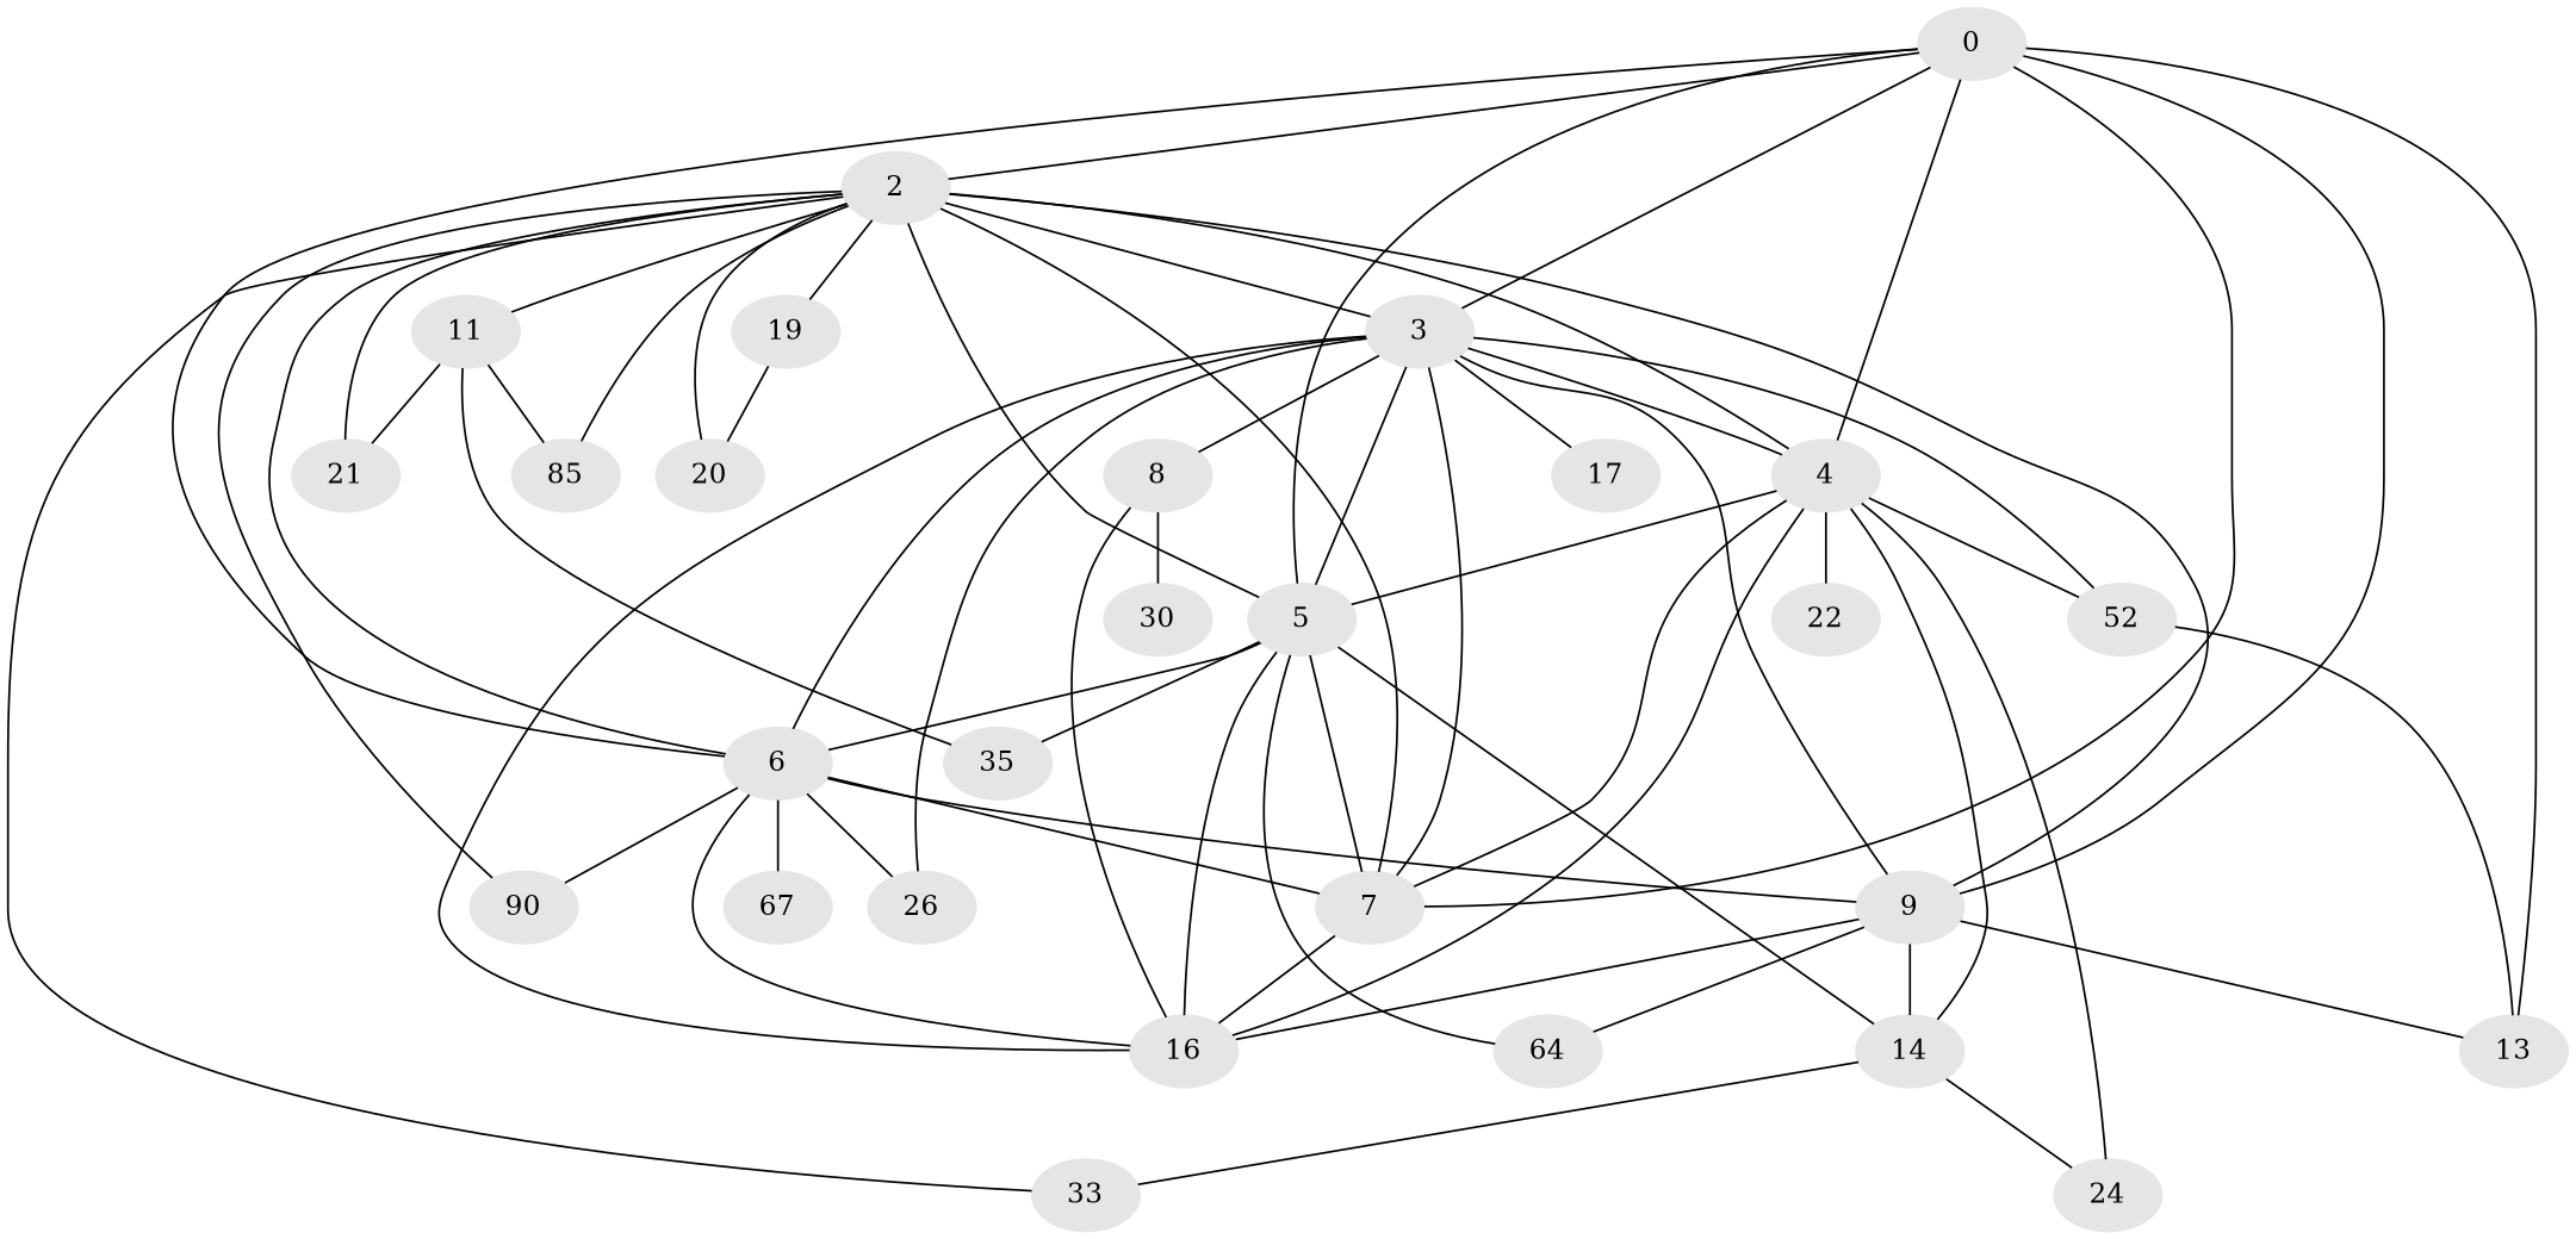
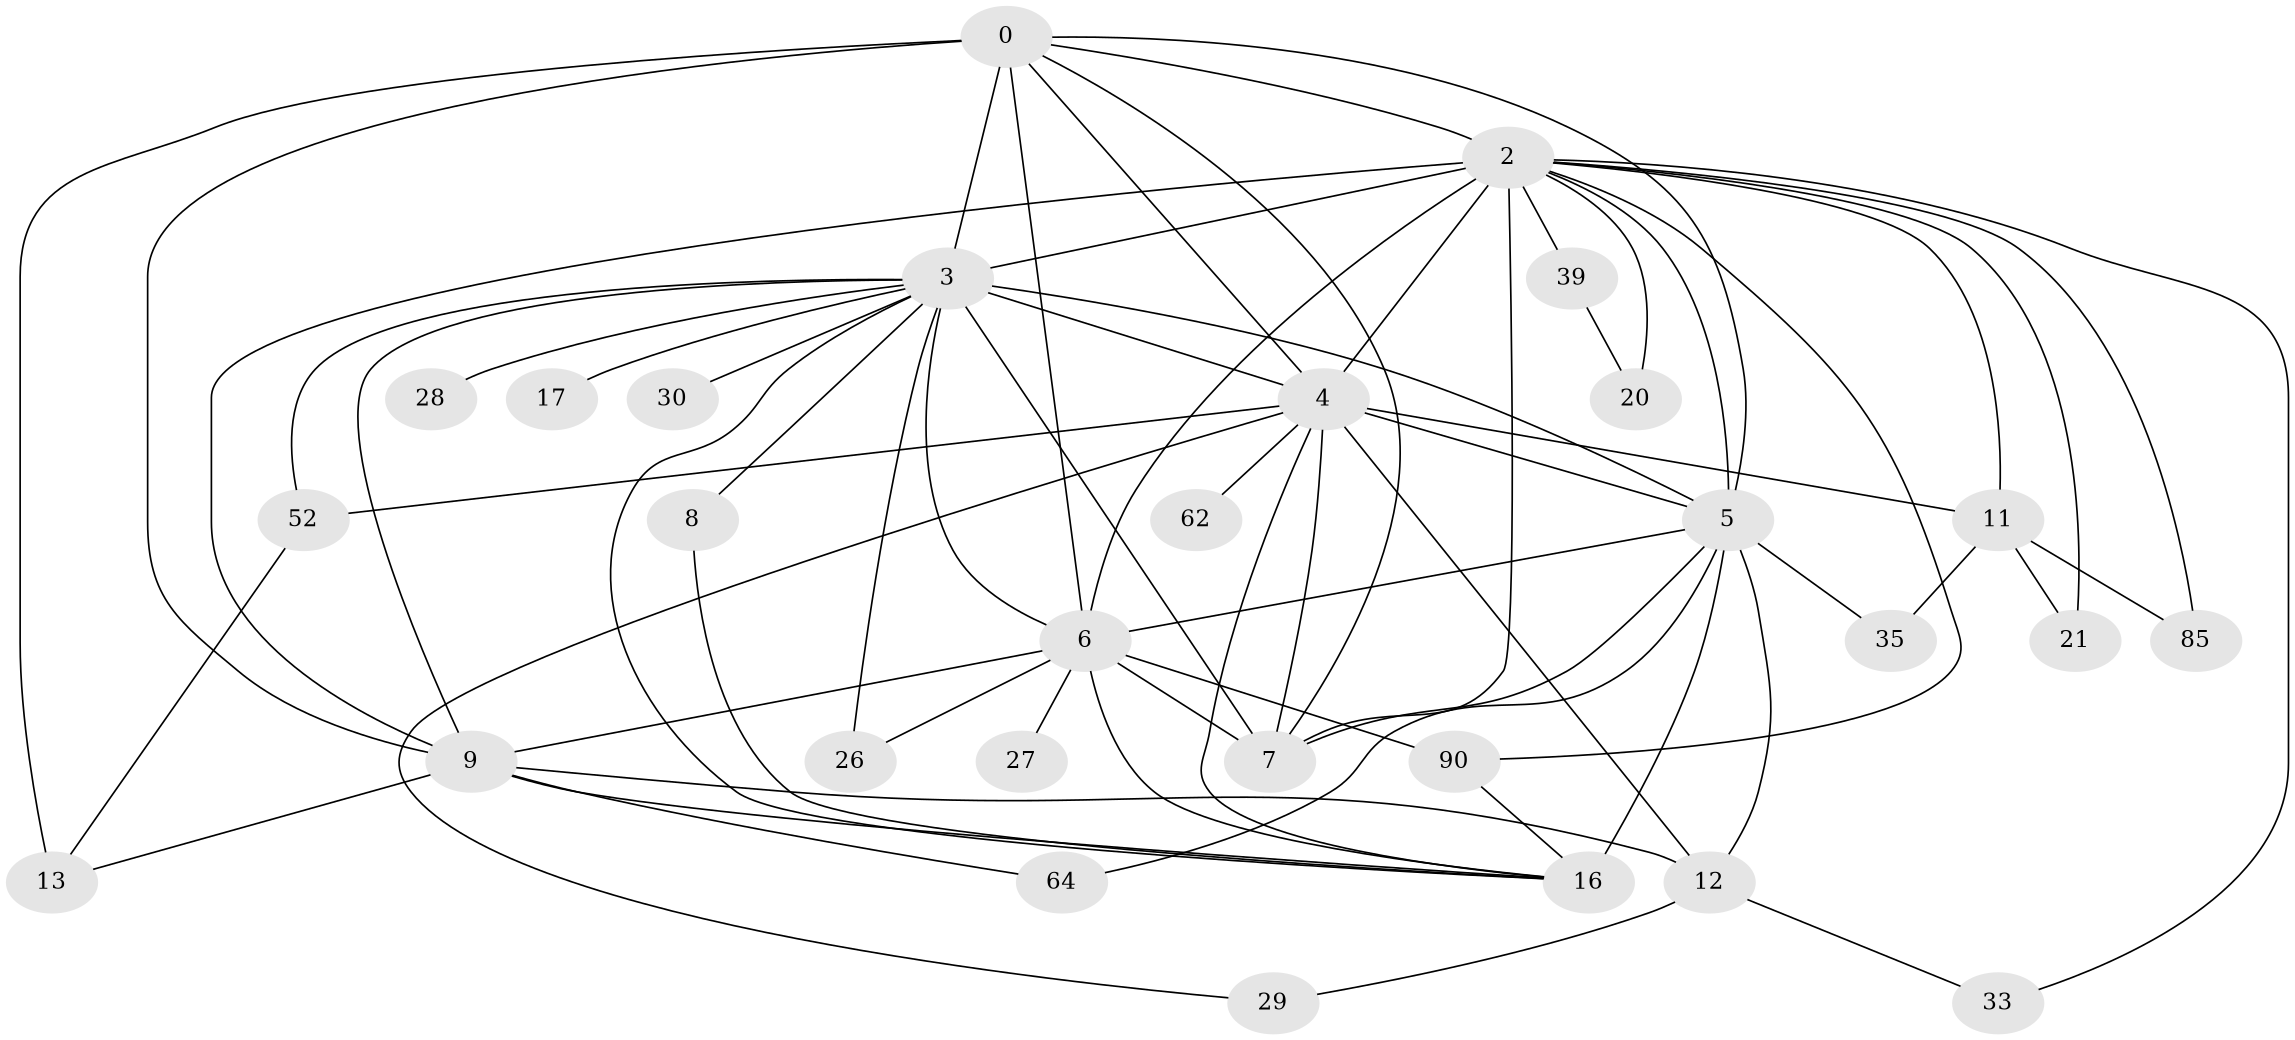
  graph {
    node [color=gray90 style=filled]
    edge [weight=1.0]
    n1 [label=0]
    2
    3
    4
    5
    6
    7
    9
    13
    n10 [label=90]
    11
    n12 [label=85]
-   19
+   19 [label=39]
    20
    21
    n16 [label=33]
    16
+   28
    8
    n20 [label=52]
    17
    26
    30
-   14
-   22
-   29 [label=24]
+   14 [label=12]
+   22 [label=62]
+   29
    n27 [label=64]
    n28 [label=35]
-   27 [label=67]
+   27
    n1 -- 2 [weight=2.0]
    n1 -- 3 [weight=3.0]
    n1 -- 4
    n1 -- 5 [weight=2.0]
    n1 -- 6
    n1 -- 7 [weight=2.0]
    n1 -- 9 [weight=3.0]
    n1 -- 13 [weight=2.0]
    2 -- 3 [weight=4.0]
    2 -- 4 [weight=2.0]
    2 -- 5 [weight=4.0]
    2 -- 6 [weight=3.0]
    2 -- 7 [weight=2.0]
    2 -- 9
    2 -- n10
    2 -- 11
    2 -- n12
    2 -- 19
    2 -- 20
    2 -- 21
    2 -- n16
    3 -- 4 [weight=2.0]
    3 -- 5 [weight=4.0]
    3 -- 6 [weight=3.0]
    3 -- 7 [weight=2.0]
    3 -- 9
    3 -- 16
+   3 -- 28
    3 -- 8
    3 -- n20
    3 -- 17
    3 -- 26
-   8 -- 30
+   3 -- 30
    4 -- 5 [weight=2.0]
    4 -- 7 [weight=2.0]
+   4 -- 11
    4 -- 16
    4 -- n20
    4 -- 14 [weight=2.0]
    4 -- 22
    4 -- 29
    5 -- 6 [weight=4.0]
    5 -- 7 [weight=2.0]
    5 -- 16 [weight=7.0]
    5 -- 14 [weight=2.0]
    5 -- n27
    5 -- n28
    6 -- 7 [weight=9.0]
    6 -- 9
    6 -- n10
    6 -- 16
    6 -- 26
    6 -- 27
    9 -- 13
    9 -- 16
    9 -- 14
    9 -- n27
-   7 -- 16
+   n10 -- 16
    11 -- n12
    11 -- 21
    11 -- n28
    19 -- 20
    8 -- 16
    n20 -- 13
    14 -- n16
    14 -- 29
  }
